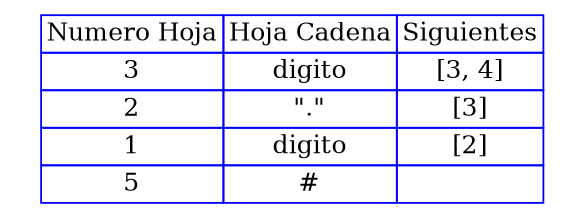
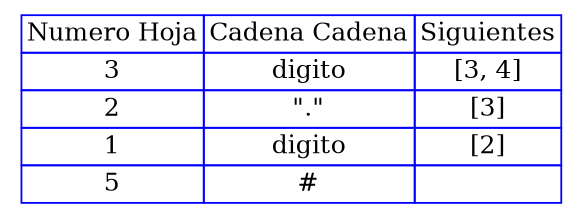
  digraph {
-   n1 [label=<       <table border='0' cellborder='1' color='blue' cellspacing='0'>         <tr><td>Numero Hoja</td><td>Hoja Cadena</td><td>Siguientes</td></tr><tr><td>3</td><td>digito</td><td>[3, 4]</td></tr><tr><td>2</td><td>"."</td><td>[3]</td></tr><tr><td>1</td><td>digito</td><td>[2]</td></tr><tr><td>5</td><td>#</td><td></td></tr>        </table>      > shape=plaintext]
+   n1 [label=<       <table border='0' cellborder='1' color='blue' cellspacing='0'>         <tr><td>Numero Hoja</td><td>Cadena Cadena</td><td>Siguientes</td></tr><tr><td>3</td><td>digito</td><td>[3, 4]</td></tr><tr><td>2</td><td>"."</td><td>[3]</td></tr><tr><td>1</td><td>digito</td><td>[2]</td></tr><tr><td>5</td><td>#</td><td></td></tr>        </table>      > shape=plaintext]
  }
